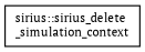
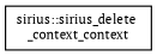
  digraph {
    rankdir=LR
    fontname="PT Serif"
-   n1 [color=black fillcolor=white fontname="PT Serif" fontsize=10 height=0.2 label="sirius::sirius_delete\l_simulation_context" shape=record style=filled width=0.4]
+   n1 [color=black fillcolor=white fontname="PT Serif" fontsize=10 height=0.2 label="sirius::sirius_delete\l_context_context" shape=record style=filled width=0.4]
  }
